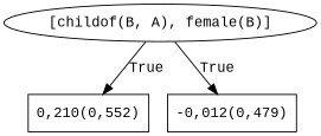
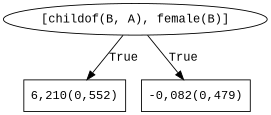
  digraph {
    fontname="Liberation Mono"
    node [fontname="Liberation Mono" shape=box]
    edge [fontname="Liberation Mono"]
    n1 [label="[childof(B, A), female(B)]" shape=""]
-   n2 [label="0,210(0,552)"]
-   n3 [label="-0,012(0,479)"]
+   n2 [label="6,210(0,552)"]
+   n3 [label="-0,082(0,479)"]
    n1 -> n2 [label=True]
    n1 -> n3 [label=True]
  }
